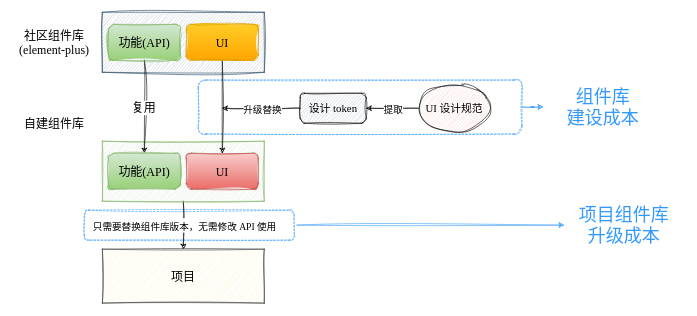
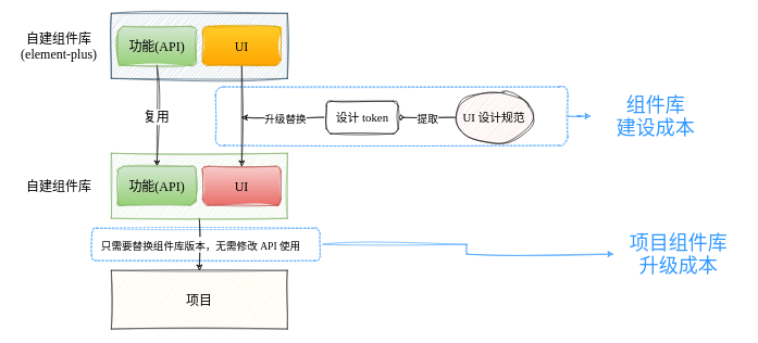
  <mxCell id="0" />
  <mxCell id="1" parent="0" />
  <mxCell id="2" style="edgeStyle=orthogonalEdgeStyle;rounded=0;sketch=1;hachureGap=4;jiggle=2;curveFitting=1;orthogonalLoop=1;jettySize=auto;html=1;exitX=1;exitY=0.5;exitDx=0;exitDy=0;entryX=0;entryY=0.5;entryDx=0;entryDy=0;fontFamily=Architects Daughter;fontSource=https%3A%2F%2Ffonts.googleapis.com%2Fcss%3Ffamily%3DArchitects%2BDaughter;fontSize=16;strokeColor=#3399FF;" edge="1" parent="1" source="3" target="27"><mxGeometry relative="1" as="geometry" /></mxCell>
  <mxCell id="3" value="" style="rounded=1;whiteSpace=wrap;html=1;sketch=1;hachureGap=4;jiggle=2;curveFitting=1;fontFamily=Architects Daughter;fontSource=https%3A%2F%2Ffonts.googleapis.com%2Fcss%3Ffamily%3DArchitects%2BDaughter;fontSize=20;dashed=1;strokeColor=#3399FF;" vertex="1" parent="1"><mxGeometry x="140" y="350" width="350" height="50" as="geometry" /></mxCell>
  <mxCell id="4" style="edgeStyle=orthogonalEdgeStyle;rounded=0;sketch=1;hachureGap=4;jiggle=2;curveFitting=1;orthogonalLoop=1;jettySize=auto;html=1;exitX=1;exitY=0.5;exitDx=0;exitDy=0;fontFamily=Architects Daughter;fontSource=https%3A%2F%2Ffonts.googleapis.com%2Fcss%3Ffamily%3DArchitects%2BDaughter;fontSize=16;strokeColor=#3399FF;" edge="1" parent="1" source="5" target="26"><mxGeometry relative="1" as="geometry" /></mxCell>
  <mxCell id="5" value="" style="rounded=1;whiteSpace=wrap;html=1;sketch=1;hachureGap=4;jiggle=2;curveFitting=1;fontFamily=Architects Daughter;fontSource=https%3A%2F%2Ffonts.googleapis.com%2Fcss%3Ffamily%3DArchitects%2BDaughter;fontSize=20;dashed=1;strokeColor=#3399FF;" vertex="1" parent="1"><mxGeometry x="330" y="133" width="540" height="90" as="geometry" /></mxCell>
  <mxCell id="6" style="edgeStyle=orthogonalEdgeStyle;rounded=0;sketch=1;hachureGap=4;jiggle=2;curveFitting=1;orthogonalLoop=1;jettySize=auto;html=1;exitX=0.5;exitY=1;exitDx=0;exitDy=0;entryX=0.5;entryY=0;entryDx=0;entryDy=0;fontFamily=Architects Daughter;fontSource=https%3A%2F%2Ffonts.googleapis.com%2Fcss%3Ffamily%3DArchitects%2BDaughter;fontSize=16;" edge="1" parent="1" source="8" target="25"><mxGeometry relative="1" as="geometry" /></mxCell>
  <mxCell id="7" value="&lt;font face=&quot;Comic Sans MS&quot; style=&quot;font-size: 16px;&quot;&gt;只需要替换组件库版本，无需修改 API 使用&lt;/font&gt;" style="edgeLabel;html=1;align=center;verticalAlign=middle;resizable=0;points=[];fontSize=20;fontFamily=Architects Daughter;" vertex="1" connectable="0" parent="6"><mxGeometry x="-0.013" y="1" relative="1" as="geometry"><mxPoint as="offset" /></mxGeometry></mxCell>
  <mxCell id="8" value="&lt;br&gt;" style="rounded=0;whiteSpace=wrap;html=1;sketch=1;hachureGap=4;jiggle=2;curveFitting=1;fontFamily=Comic Sans MS;fontSize=20;fillColor=#d5e8d4;strokeColor=#82b366;" vertex="1" parent="1"><mxGeometry x="170" y="235" width="270" height="100" as="geometry" /></mxCell>
  <mxCell id="9" value="&lt;br&gt;" style="rounded=0;whiteSpace=wrap;html=1;sketch=1;hachureGap=4;jiggle=2;curveFitting=1;fontFamily=Comic Sans MS;fontSize=20;fillColor=#bac8d3;strokeColor=#23445d;" vertex="1" parent="1"><mxGeometry x="170" y="20" width="270" height="100" as="geometry" /></mxCell>
  <mxCell id="10" style="edgeStyle=orthogonalEdgeStyle;rounded=0;sketch=1;hachureGap=4;jiggle=2;curveFitting=1;orthogonalLoop=1;jettySize=auto;html=1;exitX=0.5;exitY=1;exitDx=0;exitDy=0;entryX=0.5;entryY=0;entryDx=0;entryDy=0;fontFamily=Architects Daughter;fontSource=https%3A%2F%2Ffonts.googleapis.com%2Fcss%3Ffamily%3DArchitects%2BDaughter;fontSize=16;" edge="1" parent="1" source="12" target="13"><mxGeometry relative="1" as="geometry" /></mxCell>
  <mxCell id="11" value="&lt;font face=&quot;Comic Sans MS&quot;&gt;复用&lt;/font&gt;" style="edgeLabel;html=1;align=center;verticalAlign=middle;resizable=0;points=[];fontSize=20;fontFamily=Architects Daughter;" vertex="1" connectable="0" parent="10"><mxGeometry y="-2" relative="1" as="geometry"><mxPoint as="offset" /></mxGeometry></mxCell>
  <mxCell id="12" value="&lt;font face=&quot;Comic Sans MS&quot;&gt;功能(API)&lt;/font&gt;" style="rounded=1;whiteSpace=wrap;html=1;sketch=1;hachureGap=4;jiggle=2;curveFitting=1;fontFamily=Architects Daughter;fontSource=https%3A%2F%2Ffonts.googleapis.com%2Fcss%3Ffamily%3DArchitects%2BDaughter;fontSize=20;fillColor=#d5e8d4;strokeColor=#82b366;gradientColor=#97d077;" vertex="1" parent="1"><mxGeometry x="180" y="40" width="120" height="60" as="geometry" /></mxCell>
  <mxCell id="13" value="&lt;font face=&quot;Comic Sans MS&quot;&gt;功能(API)&lt;/font&gt;" style="rounded=1;whiteSpace=wrap;html=1;sketch=1;hachureGap=4;jiggle=2;curveFitting=1;fontFamily=Architects Daughter;fontSource=https%3A%2F%2Ffonts.googleapis.com%2Fcss%3Ffamily%3DArchitects%2BDaughter;fontSize=20;fillColor=#d5e8d4;strokeColor=#82b366;gradientColor=#97d077;" vertex="1" parent="1"><mxGeometry x="180" y="255" width="120" height="60" as="geometry" /></mxCell>
  <mxCell id="14" style="edgeStyle=orthogonalEdgeStyle;rounded=0;sketch=1;hachureGap=4;jiggle=2;curveFitting=1;orthogonalLoop=1;jettySize=auto;html=1;exitX=0.5;exitY=1;exitDx=0;exitDy=0;fontFamily=Architects Daughter;fontSource=https%3A%2F%2Ffonts.googleapis.com%2Fcss%3Ffamily%3DArchitects%2BDaughter;fontSize=16;" edge="1" parent="1" source="15" target="16"><mxGeometry relative="1" as="geometry" /></mxCell>
  <mxCell id="15" value="&lt;font face=&quot;Comic Sans MS&quot;&gt;UI&lt;/font&gt;" style="rounded=1;whiteSpace=wrap;html=1;sketch=1;hachureGap=4;jiggle=2;curveFitting=1;fontFamily=Architects Daughter;fontSource=https%3A%2F%2Ffonts.googleapis.com%2Fcss%3Ffamily%3DArchitects%2BDaughter;fontSize=20;fillColor=#ffcd28;strokeColor=#d79b00;gradientColor=#ffa500;" vertex="1" parent="1"><mxGeometry x="310" y="40" width="120" height="60" as="geometry" /></mxCell>
  <mxCell id="16" value="&lt;font face=&quot;Comic Sans MS&quot;&gt;UI&lt;/font&gt;" style="rounded=1;whiteSpace=wrap;html=1;sketch=1;hachureGap=4;jiggle=2;curveFitting=1;fontFamily=Architects Daughter;fontSource=https%3A%2F%2Ffonts.googleapis.com%2Fcss%3Ffamily%3DArchitects%2BDaughter;fontSize=20;fillColor=#f8cecc;strokeColor=#b85450;gradientColor=#ea6b66;" vertex="1" parent="1"><mxGeometry x="310" y="255" width="120" height="60" as="geometry" /></mxCell>
- <mxCell id="17" style="edgeStyle=orthogonalEdgeStyle;rounded=0;sketch=1;hachureGap=4;jiggle=2;curveFitting=1;orthogonalLoop=1;jettySize=auto;html=1;exitX=0;exitY=0.5;exitDx=0;exitDy=0;entryX=1;entryY=0.5;entryDx=0;entryDy=0;fontFamily=Architects Daughter;fontSource=https%3A%2F%2Ffonts.googleapis.com%2Fcss%3Ffamily%3DArchitects%2BDaughter;fontSize=16;" edge="1" parent="1" source="19" target="22"><mxGeometry relative="1" as="geometry" /></mxCell>
+ <mxCell id="17" style="edgeStyle=orthogonalEdgeStyle;rounded=0;sketch=1;hachureGap=4;jiggle=2;curveFitting=1;orthogonalLoop=1;jettySize=auto;html=1;exitX=0;exitY=0.5;exitDx=0;exitDy=0;entryX=1;entryY=0.5;entryDx=0;entryDy=0;fontFamily=Architects Daughter;fontSource=https%3A%2F%2Ffonts.googleapis.com%2Fcss%3Ffamily%3DArchitects%2BDaughter;fontSize=16;endArrow=diamond;" edge="1" parent="1" source="19" target="22"><mxGeometry relative="1" as="geometry" /></mxCell>
  <mxCell id="18" value="&lt;font style=&quot;font-size: 16px;&quot; face=&quot;Comic Sans MS&quot;&gt;提取&lt;/font&gt;" style="edgeLabel;html=1;align=center;verticalAlign=middle;resizable=0;points=[];fontSize=20;fontFamily=Architects Daughter;" vertex="1" connectable="0" parent="17"><mxGeometry x="-0.011" y="-1" relative="1" as="geometry"><mxPoint as="offset" /></mxGeometry></mxCell>
  <mxCell id="19" value="&lt;font face=&quot;Comic Sans MS&quot; style=&quot;font-size: 18px;&quot;&gt;UI 设计规范&lt;/font&gt;" style="ellipse;whiteSpace=wrap;html=1;sketch=1;hachureGap=4;jiggle=2;curveFitting=1;fontFamily=Architects Daughter;fontSource=https%3A%2F%2Ffonts.googleapis.com%2Fcss%3Ffamily%3DArchitects%2BDaughter;fontSize=18;fillColor=#f8cecc;" vertex="1" parent="1"><mxGeometry x="697" y="140" width="120" height="80" as="geometry" /></mxCell>
  <mxCell id="20" style="edgeStyle=orthogonalEdgeStyle;rounded=0;sketch=1;hachureGap=4;jiggle=2;curveFitting=1;orthogonalLoop=1;jettySize=auto;html=1;exitX=0;exitY=0.5;exitDx=0;exitDy=0;fontFamily=Architects Daughter;fontSource=https%3A%2F%2Ffonts.googleapis.com%2Fcss%3Ffamily%3DArchitects%2BDaughter;fontSize=16;" edge="1" parent="1" source="22"><mxGeometry relative="1" as="geometry"><mxPoint x="370" y="180" as="targetPoint" /></mxGeometry></mxCell>
  <mxCell id="21" value="&lt;font face=&quot;Comic Sans MS&quot; style=&quot;font-size: 16px;&quot;&gt;升级替换&lt;/font&gt;" style="edgeLabel;html=1;align=center;verticalAlign=middle;resizable=0;points=[];fontSize=20;fontFamily=Architects Daughter;" vertex="1" connectable="0" parent="20"><mxGeometry x="-0.019" y="1" relative="1" as="geometry"><mxPoint y="-1" as="offset" /></mxGeometry></mxCell>
- <mxCell id="22" value="&lt;font face=&quot;Comic Sans MS&quot; style=&quot;font-size: 18px;&quot;&gt;设计 token&lt;/font&gt;" style="rounded=1;whiteSpace=wrap;html=1;sketch=1;hachureGap=4;jiggle=2;curveFitting=1;fontFamily=Architects Daughter;fontSource=https%3A%2F%2Ffonts.googleapis.com%2Fcss%3Ffamily%3DArchitects%2BDaughter;fontSize=18;fillColor=#bac8d3;" vertex="1" parent="1"><mxGeometry x="500" y="155" width="110" height="50" as="geometry" /></mxCell>
- <mxCell id="23" value="&lt;font face=&quot;Comic Sans MS&quot;&gt;社区组件库&lt;br&gt;(element-plus)&lt;/font&gt;" style="text;html=1;strokeColor=none;fillColor=none;align=center;verticalAlign=middle;whiteSpace=wrap;rounded=0;fontSize=20;fontFamily=Architects Daughter;" vertex="1" parent="1"><mxGeometry x="20" y="55" width="140" height="30" as="geometry" /></mxCell>
- <mxCell id="24" value="&lt;font face=&quot;Comic Sans MS&quot;&gt;自建组件库&lt;/font&gt;" style="text;html=1;strokeColor=none;fillColor=none;align=center;verticalAlign=middle;whiteSpace=wrap;rounded=0;fontSize=20;fontFamily=Architects Daughter;" vertex="1" parent="1"><mxGeometry x="20" y="190" width="140" height="30" as="geometry" /></mxCell>
+ <mxCell id="22" value="&lt;font face=&quot;Comic Sans MS&quot; style=&quot;font-size: 18px;&quot;&gt;设计 token&lt;/font&gt;" style="rounded=1;whiteSpace=wrap;html=1;sketch=1;hachureGap=4;jiggle=2;curveFitting=1;fontFamily=Architects Daughter;fontSource=https%3A%2F%2Ffonts.googleapis.com%2Fcss%3Ffamily%3DArchitects%2BDaughter;fontSize=18;" vertex="1" parent="1"><mxGeometry x="500" y="155" width="110" height="50" as="geometry" /></mxCell>
+ <mxCell id="23" value="&lt;font face=&quot;Comic Sans MS&quot;&gt;自建组件库&lt;br&gt;(element-plus)&lt;/font&gt;" style="text;html=1;strokeColor=none;fillColor=none;align=center;verticalAlign=middle;whiteSpace=wrap;rounded=0;fontSize=20;fontFamily=Architects Daughter;" vertex="1" parent="1"><mxGeometry x="20" y="55" width="140" height="30" as="geometry" /></mxCell>
+ <mxCell id="24" value="&lt;font face=&quot;Comic Sans MS&quot;&gt;自建组件库&lt;/font&gt;" style="text;html=1;strokeColor=none;fillColor=none;align=center;verticalAlign=middle;whiteSpace=wrap;rounded=0;fontSize=20;fontFamily=Architects Daughter;" vertex="1" parent="1"><mxGeometry x="20" y="270" width="140" height="30" as="geometry" /></mxCell>
  <mxCell id="25" value="项目" style="rounded=0;whiteSpace=wrap;html=1;sketch=1;hachureGap=4;jiggle=2;curveFitting=1;fontFamily=Architects Daughter;fontSource=https%3A%2F%2Ffonts.googleapis.com%2Fcss%3Ffamily%3DArchitects%2BDaughter;fontSize=20;fillColor=#fff2cc;strokeColor=#36393d;" vertex="1" parent="1"><mxGeometry x="170" y="415" width="270" height="90" as="geometry" /></mxCell>
  <mxCell id="26" value="&lt;font color=&quot;#3399ff&quot; style=&quot;font-size: 30px;&quot;&gt;组件库&lt;br&gt;建设成本&lt;/font&gt;" style="text;html=1;strokeColor=none;fillColor=none;align=center;verticalAlign=middle;whiteSpace=wrap;rounded=0;fontSize=20;fontFamily=Architects Daughter;" vertex="1" parent="1"><mxGeometry x="905" y="141.5" width="200" height="73" as="geometry" /></mxCell>
- <mxCell id="27" value="&lt;font color=&quot;#3399ff&quot;&gt;&lt;span style=&quot;font-size: 30px;&quot;&gt;项目组件库&lt;br&gt;升级成本&lt;/span&gt;&lt;/font&gt;" style="text;html=1;strokeColor=none;fillColor=none;align=center;verticalAlign=middle;whiteSpace=wrap;rounded=0;fontSize=20;fontFamily=Architects Daughter;" vertex="1" parent="1"><mxGeometry x="940" y="338.5" width="200" height="73" as="geometry" /></mxCell>
+ <mxCell id="27" value="&lt;font color=&quot;#3399ff&quot;&gt;&lt;span style=&quot;font-size: 30px;&quot;&gt;项目组件库&lt;br&gt;升级成本&lt;/span&gt;&lt;/font&gt;" style="text;html=1;strokeColor=none;fillColor=none;align=center;verticalAlign=middle;whiteSpace=wrap;rounded=0;fontSize=20;fontFamily=Architects Daughter;" vertex="1" parent="1"><mxGeometry x="940" y="353.5" width="200" height="73" as="geometry" /></mxCell>
